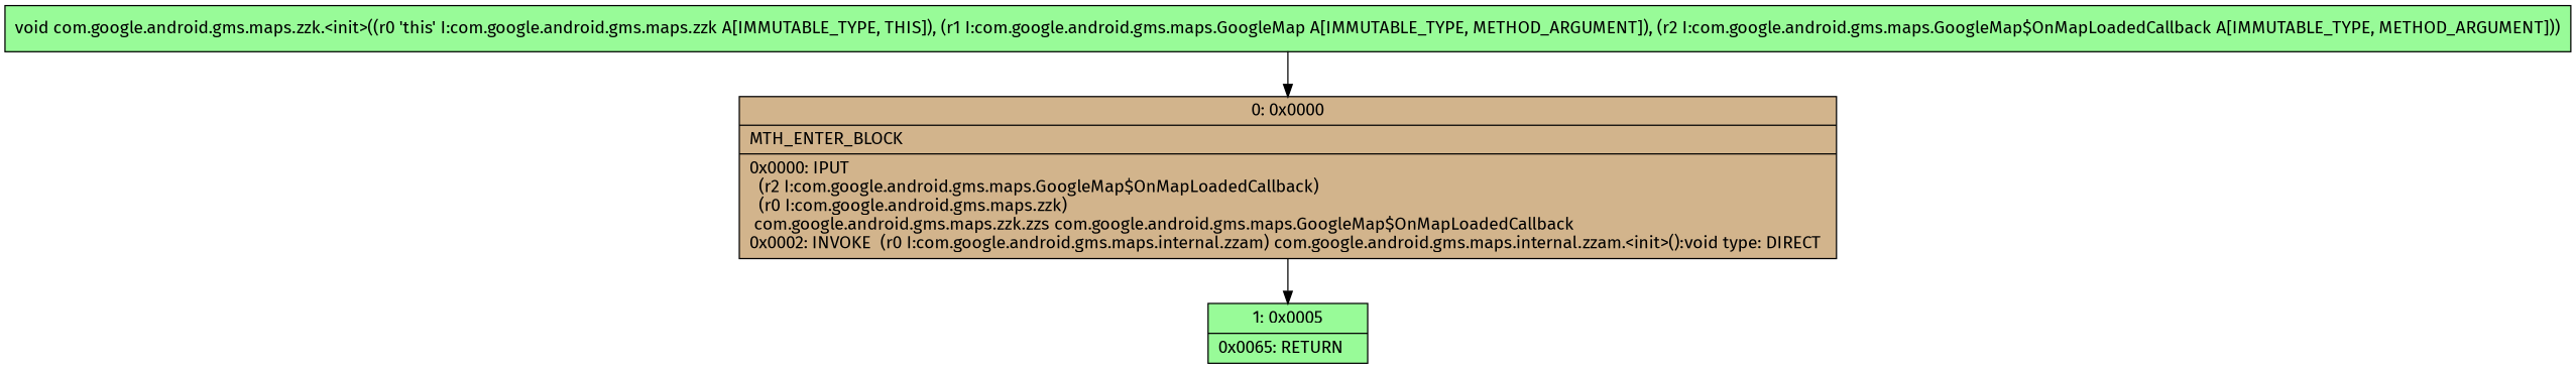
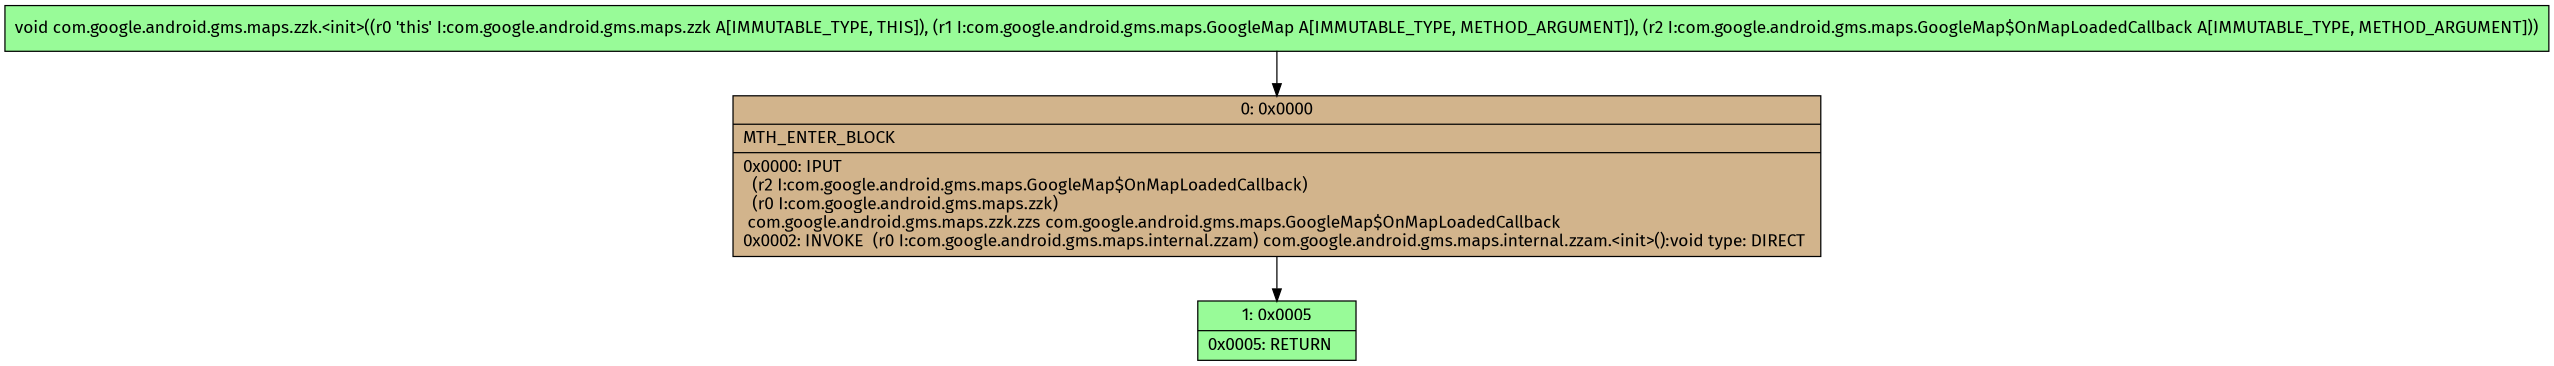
  digraph {
    fontname="Fira Sans"
    node [shape=record style=filled fillcolor=palegreen fontname="Fira Sans"]
    edge [fontname="Fira Sans"]
    n1 [label="{0\:\ 0x0000|MTH_ENTER_BLOCK\l|0x0000: IPUT  \l  (r2 I:com.google.android.gms.maps.GoogleMap$OnMapLoadedCallback)\l  (r0 I:com.google.android.gms.maps.zzk)\l com.google.android.gms.maps.zzk.zzs com.google.android.gms.maps.GoogleMap$OnMapLoadedCallback \l0x0002: INVOKE  (r0 I:com.google.android.gms.maps.internal.zzam) com.google.android.gms.maps.internal.zzam.\<init\>():void type: DIRECT \l}" fillcolor=tan]
-   n2 [label="{1\:\ 0x0005|0x0065: RETURN   \l}"]
+   n2 [label="{1\:\ 0x0005|0x0005: RETURN   \l}"]
    n3 [label="{void com.google.android.gms.maps.zzk.\<init\>((r0 'this' I:com.google.android.gms.maps.zzk A[IMMUTABLE_TYPE, THIS]), (r1 I:com.google.android.gms.maps.GoogleMap A[IMMUTABLE_TYPE, METHOD_ARGUMENT]), (r2 I:com.google.android.gms.maps.GoogleMap$OnMapLoadedCallback A[IMMUTABLE_TYPE, METHOD_ARGUMENT])) }"]
    n1 -> n2
    n3 -> n1
  }
